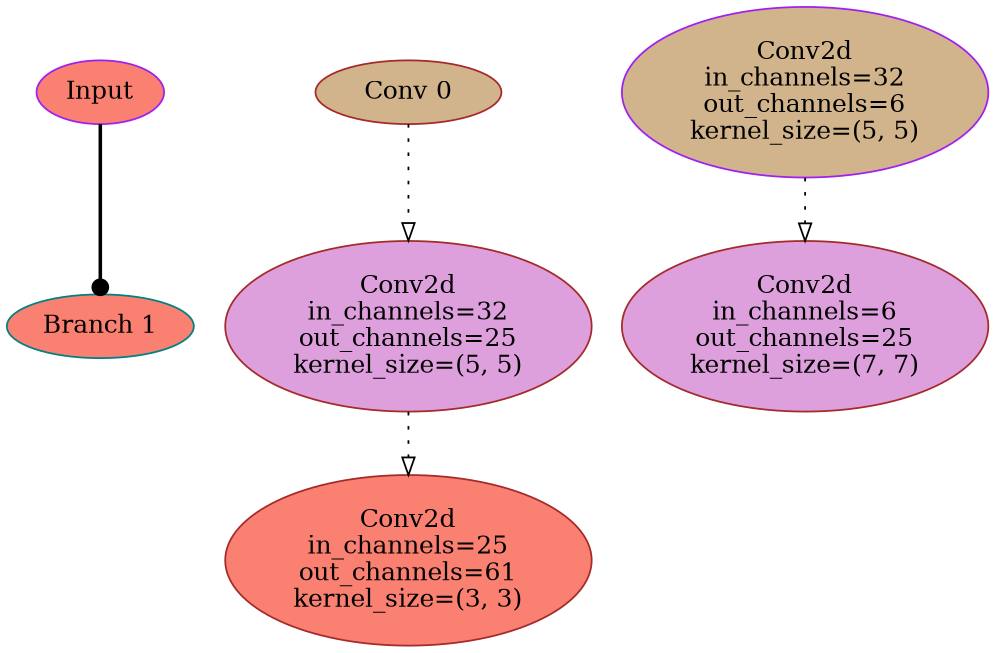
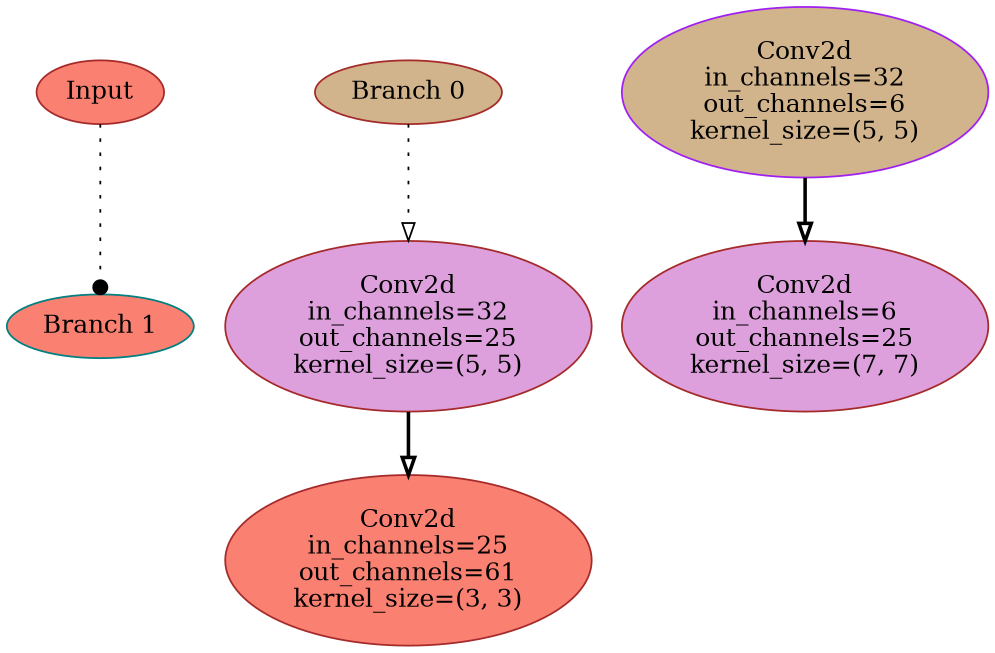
  digraph {
    node [color=brown fillcolor=salmon style=filled]
    edge [arrowhead=onormal style=bold]
-   n1 [color=purple label=Input]
+   n1 [label=Input]
    n2 [color=teal label="Branch 1"]
-   n3 [fillcolor=tan label="Conv 0"]
+   n3 [fillcolor=tan label="Branch 0"]
    n4 [fillcolor=plum label="Conv2d\nin_channels=32\nout_channels=25\nkernel_size=(5, 5)"]
    n5 [label="Conv2d\nin_channels=25\nout_channels=61\nkernel_size=(3, 3)"]
    n6 [color=purple fillcolor=tan label="Conv2d\nin_channels=32\nout_channels=6\nkernel_size=(5, 5)"]
    n7 [fillcolor=plum label="Conv2d\nin_channels=6\nout_channels=25\nkernel_size=(7, 7)"]
-   n1 -> n2 [arrowhead=dot]
+   n1 -> n2 [arrowhead=dot style=dotted]
    n3 -> n4 [style=dotted]
-   n4 -> n5 [style=dotted]
-   n6 -> n7 [style=dotted]
+   n4 -> n5
+   n6 -> n7
  }
